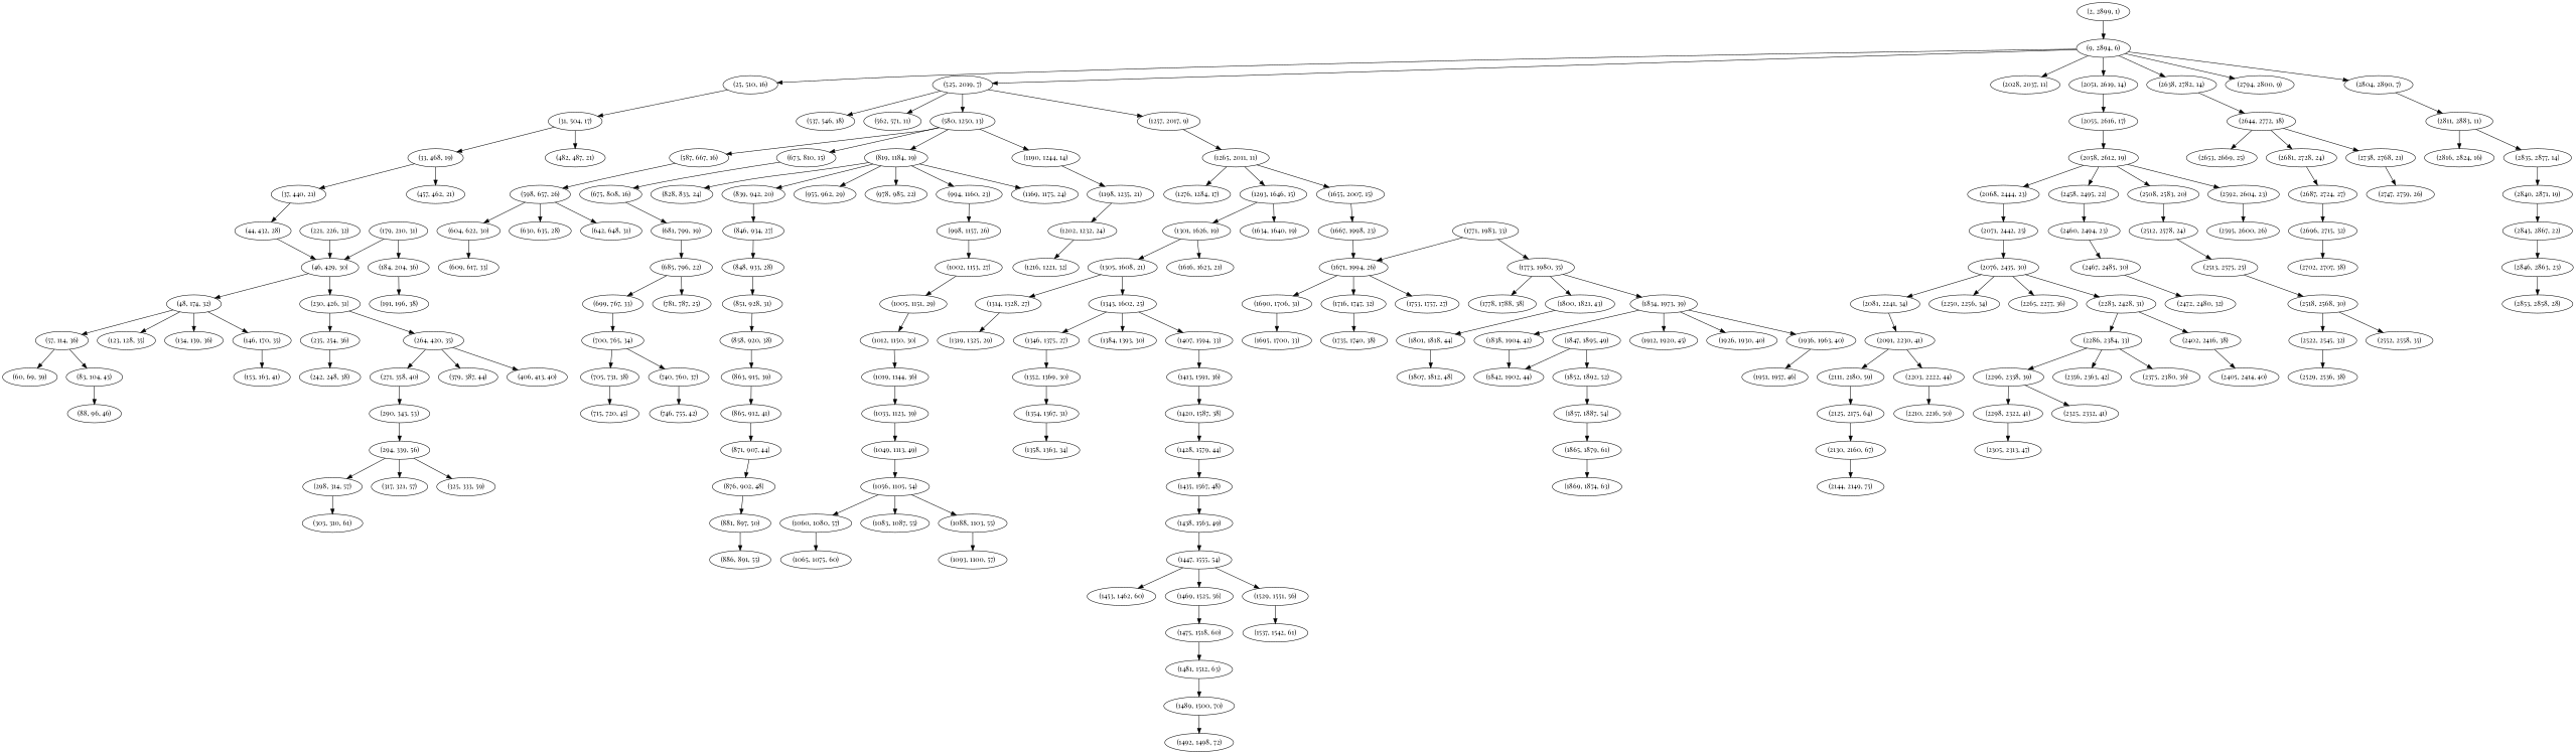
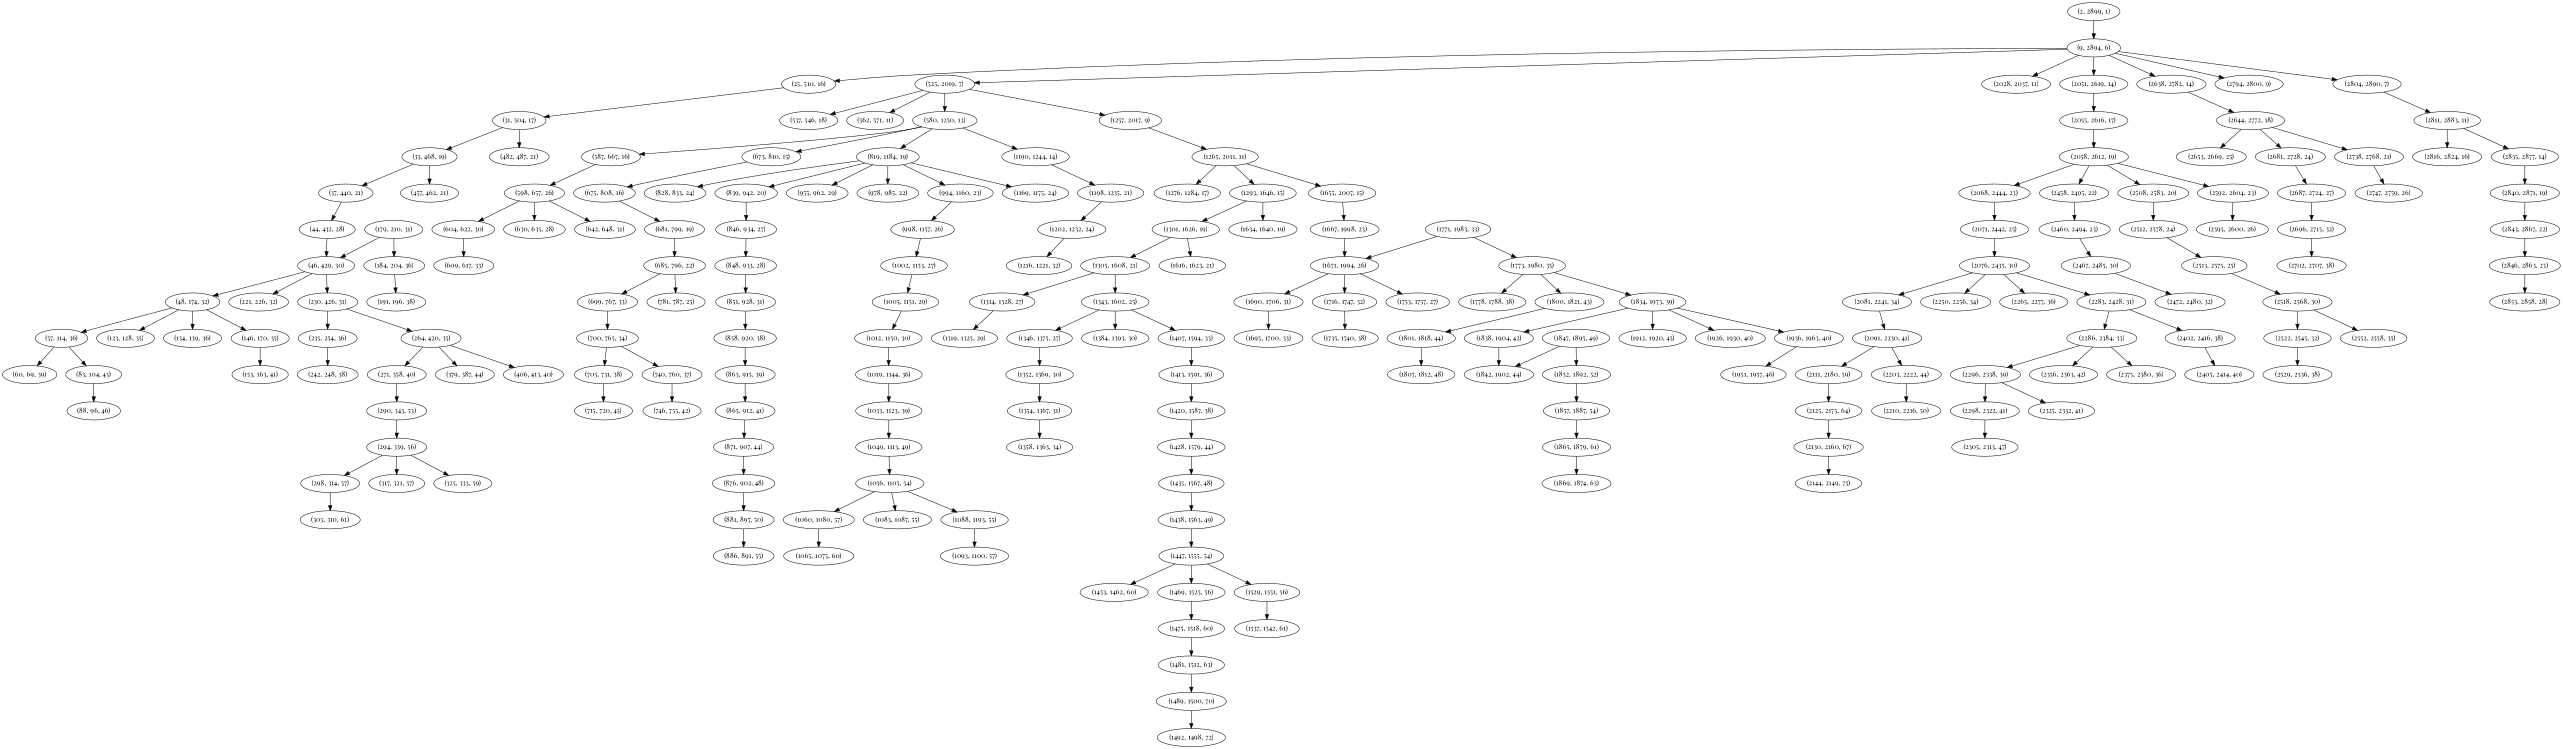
  digraph {
    fontname="Playfair Display"
    node [fontname="Playfair Display"]
    edge [fontname="Playfair Display"]
    "(2, 2899, 1)"
    "(9, 2894, 6)"
    "(25, 510, 16)"
    "(525, 2019, 7)"
    "(2028, 2037, 11)"
    "(2051, 2619, 14)"
    "(2638, 2782, 14)"
    "(2794, 2800, 9)"
    "(2804, 2890, 7)"
    "(31, 504, 17)"
    "(537, 546, 18)"
    "(562, 571, 11)"
    "(580, 1250, 13)"
    "(1257, 2017, 9)"
    "(2055, 2616, 17)"
    "(2644, 2772, 18)"
    "(2811, 2883, 11)"
    "(33, 468, 19)"
    "(482, 487, 21)"
    "(37, 440, 21)"
    "(457, 462, 21)"
    "(44, 432, 28)"
    "(46, 429, 30)"
    "(48, 174, 32)"
    "(221, 226, 32)"
    "(230, 426, 31)"
    "(57, 114, 36)"
    "(123, 128, 35)"
    "(134, 139, 36)"
    "(146, 170, 35)"
    "(179, 210, 31)"
    "(184, 204, 36)"
    "(235, 254, 36)"
    "(264, 420, 35)"
    "(60, 69, 39)"
    "(83, 104, 43)"
    "(153, 163, 41)"
    "(88, 96, 46)"
    "(191, 196, 38)"
    "(242, 248, 38)"
    "(271, 358, 40)"
    "(379, 387, 44)"
    "(406, 413, 40)"
    "(290, 343, 53)"
    "(294, 339, 56)"
    "(298, 314, 57)"
    "(317, 321, 57)"
    "(325, 333, 59)"
    "(303, 310, 61)"
    "(587, 667, 16)"
    "(673, 810, 15)"
    "(819, 1184, 19)"
    "(1190, 1244, 14)"
    "(1265, 2011, 11)"
    "(598, 657, 26)"
    "(675, 808, 16)"
    "(828, 833, 24)"
    "(839, 942, 20)"
    "(955, 962, 29)"
    "(978, 985, 22)"
    "(994, 1160, 23)"
    "(1169, 1175, 24)"
    "(1198, 1235, 21)"
    "(604, 622, 30)"
    "(630, 635, 28)"
    "(642, 648, 31)"
    "(609, 617, 33)"
    "(681, 799, 19)"
    "(685, 796, 22)"
    "(699, 767, 33)"
    "(781, 787, 25)"
    "(700, 765, 34)"
    "(705, 731, 38)"
    "(740, 760, 37)"
    "(715, 720, 45)"
    "(746, 755, 42)"
    "(846, 934, 27)"
    "(998, 1157, 26)"
    "(848, 933, 28)"
    "(851, 928, 31)"
    "(858, 920, 38)"
    "(863, 915, 39)"
    "(865, 912, 41)"
    "(871, 907, 44)"
    "(876, 902, 48)"
    "(881, 897, 50)"
    "(886, 891, 55)"
    "(1002, 1153, 27)"
    "(1005, 1151, 29)"
    "(1012, 1150, 30)"
    "(1019, 1144, 36)"
    "(1033, 1123, 39)"
    n93 [label="(1049, 1113, 49)"]
    "(1056, 1105, 54)"
    "(1060, 1080, 57)"
    "(1083, 1087, 55)"
-   "(1088, 1103, 55)"
+   "(1088, 1103, 55)" [label="(1088, 1193, 55)"]
    "(1065, 1075, 60)"
    "(1093, 1100, 57)"
    "(1202, 1232, 24)"
    "(1216, 1221, 32)"
    "(1276, 1284, 17)"
    "(1293, 1646, 15)"
    "(1655, 2007, 15)"
    "(1301, 1626, 19)"
    "(1634, 1640, 19)"
    "(1667, 1998, 23)"
    "(1305, 1608, 21)"
    "(1616, 1623, 21)"
    "(1314, 1328, 27)"
    "(1343, 1602, 25)"
    "(1319, 1325, 29)"
    "(1346, 1375, 27)"
    "(1384, 1393, 30)"
    "(1407, 1594, 33)"
    "(1352, 1369, 30)"
    "(1413, 1591, 36)"
    "(1354, 1367, 31)"
    "(1358, 1363, 34)"
    "(1420, 1587, 38)"
    "(1428, 1579, 44)"
    "(1435, 1567, 48)"
    "(1438, 1563, 49)"
    "(1447, 1555, 54)"
    "(1453, 1462, 60)"
    "(1469, 1525, 56)"
    "(1529, 1551, 56)"
    "(1475, 1518, 60)"
    "(1537, 1542, 61)"
    "(1481, 1512, 63)"
    "(1489, 1500, 70)"
    "(1492, 1498, 72)"
    "(1671, 1994, 26)"
    "(1690, 1706, 31)"
    "(1716, 1747, 32)"
    "(1753, 1757, 27)"
    "(1695, 1700, 33)"
    "(1735, 1740, 38)"
    "(1771, 1983, 33)"
    "(1773, 1980, 35)"
    "(1778, 1788, 38)"
    "(1800, 1821, 43)"
    "(1834, 1973, 39)"
    "(1801, 1818, 44)"
    "(1838, 1904, 42)"
    "(1912, 1920, 45)"
    "(1926, 1930, 40)"
    "(1936, 1963, 40)"
    "(1807, 1812, 48)"
    "(1842, 1902, 44)"
    "(1951, 1957, 46)"
    "(1847, 1895, 49)"
    "(1852, 1892, 52)"
    "(1857, 1887, 54)"
    "(1865, 1879, 61)"
    "(1869, 1874, 63)"
    "(2058, 2612, 19)"
    "(2068, 2444, 23)"
    "(2458, 2495, 22)"
    "(2508, 2583, 20)"
    "(2592, 2604, 23)"
    "(2071, 2442, 25)"
    "(2460, 2494, 23)"
    "(2512, 2578, 24)"
    "(2595, 2600, 26)"
    "(2076, 2435, 30)"
    "(2081, 2241, 34)"
    "(2250, 2256, 34)"
    "(2265, 2277, 36)"
    "(2283, 2428, 31)"
    "(2091, 2230, 41)"
    "(2286, 2384, 33)"
    "(2402, 2416, 38)"
    "(2111, 2180, 59)"
    "(2203, 2222, 44)"
    "(2125, 2175, 64)"
    "(2210, 2216, 50)"
    "(2130, 2160, 67)"
    "(2144, 2149, 75)"
    "(2296, 2338, 39)"
    "(2356, 2363, 42)"
    "(2375, 2380, 36)"
    "(2405, 2414, 40)"
    "(2298, 2322, 41)"
    "(2325, 2332, 41)"
    "(2305, 2313, 47)"
    "(2467, 2485, 30)"
    "(2472, 2480, 32)"
    "(2513, 2575, 25)"
    "(2518, 2568, 30)"
    "(2522, 2545, 32)"
    "(2552, 2558, 35)"
    "(2529, 2536, 38)"
    "(2653, 2669, 25)"
    "(2681, 2728, 24)"
    "(2738, 2768, 21)"
    "(2687, 2724, 27)"
    "(2747, 2759, 26)"
    "(2696, 2715, 32)"
    "(2702, 2707, 38)"
    "(2816, 2824, 16)"
    "(2835, 2877, 14)"
    "(2840, 2871, 19)"
    "(2843, 2867, 22)"
    "(2846, 2863, 23)"
    "(2853, 2858, 28)"
    "(2, 2899, 1)" -> "(9, 2894, 6)"
    "(9, 2894, 6)" -> "(25, 510, 16)"
    "(9, 2894, 6)" -> "(525, 2019, 7)"
    "(9, 2894, 6)" -> "(2028, 2037, 11)"
    "(9, 2894, 6)" -> "(2051, 2619, 14)"
    "(9, 2894, 6)" -> "(2638, 2782, 14)"
    "(9, 2894, 6)" -> "(2794, 2800, 9)"
    "(9, 2894, 6)" -> "(2804, 2890, 7)"
    "(25, 510, 16)" -> "(31, 504, 17)"
    "(525, 2019, 7)" -> "(537, 546, 18)"
    "(525, 2019, 7)" -> "(562, 571, 11)"
    "(525, 2019, 7)" -> "(580, 1250, 13)"
    "(525, 2019, 7)" -> "(1257, 2017, 9)"
    "(2051, 2619, 14)" -> "(2055, 2616, 17)"
    "(2638, 2782, 14)" -> "(2644, 2772, 18)"
    "(2804, 2890, 7)" -> "(2811, 2883, 11)"
    "(31, 504, 17)" -> "(33, 468, 19)"
    "(31, 504, 17)" -> "(482, 487, 21)"
    "(580, 1250, 13)" -> "(587, 667, 16)"
    "(580, 1250, 13)" -> "(673, 810, 15)"
    "(580, 1250, 13)" -> "(819, 1184, 19)"
    "(580, 1250, 13)" -> "(1190, 1244, 14)"
    "(1257, 2017, 9)" -> "(1265, 2011, 11)"
    "(2055, 2616, 17)" -> "(2058, 2612, 19)"
    "(2644, 2772, 18)" -> "(2653, 2669, 25)"
    "(2644, 2772, 18)" -> "(2681, 2728, 24)"
    "(2644, 2772, 18)" -> "(2738, 2768, 21)"
    "(2811, 2883, 11)" -> "(2816, 2824, 16)"
    "(2811, 2883, 11)" -> "(2835, 2877, 14)"
    "(33, 468, 19)" -> "(37, 440, 21)"
    "(33, 468, 19)" -> "(457, 462, 21)"
    "(37, 440, 21)" -> "(44, 432, 28)"
    "(44, 432, 28)" -> "(46, 429, 30)"
    "(46, 429, 30)" -> "(48, 174, 32)"
-   "(221, 226, 32)" -> "(46, 429, 30)"
+   "(46, 429, 30)" -> "(221, 226, 32)"
    "(46, 429, 30)" -> "(230, 426, 31)"
    "(48, 174, 32)" -> "(57, 114, 36)"
    "(48, 174, 32)" -> "(123, 128, 35)"
    "(48, 174, 32)" -> "(134, 139, 36)"
    "(48, 174, 32)" -> "(146, 170, 35)"
    "(230, 426, 31)" -> "(235, 254, 36)"
    "(230, 426, 31)" -> "(264, 420, 35)"
    "(57, 114, 36)" -> "(60, 69, 39)"
    "(57, 114, 36)" -> "(83, 104, 43)"
    "(146, 170, 35)" -> "(153, 163, 41)"
    "(179, 210, 31)" -> "(46, 429, 30)"
    "(179, 210, 31)" -> "(184, 204, 36)"
    "(184, 204, 36)" -> "(191, 196, 38)"
    "(235, 254, 36)" -> "(242, 248, 38)"
    "(264, 420, 35)" -> "(271, 358, 40)"
    "(264, 420, 35)" -> "(379, 387, 44)"
    "(264, 420, 35)" -> "(406, 413, 40)"
    "(83, 104, 43)" -> "(88, 96, 46)"
    "(271, 358, 40)" -> "(290, 343, 53)"
    "(290, 343, 53)" -> "(294, 339, 56)"
    "(294, 339, 56)" -> "(298, 314, 57)"
    "(294, 339, 56)" -> "(317, 321, 57)"
    "(294, 339, 56)" -> "(325, 333, 59)"
    "(298, 314, 57)" -> "(303, 310, 61)"
    "(587, 667, 16)" -> "(598, 657, 26)"
    "(673, 810, 15)" -> "(675, 808, 16)"
    "(819, 1184, 19)" -> "(828, 833, 24)"
    "(819, 1184, 19)" -> "(839, 942, 20)"
    "(819, 1184, 19)" -> "(955, 962, 29)"
    "(819, 1184, 19)" -> "(978, 985, 22)"
    "(819, 1184, 19)" -> "(994, 1160, 23)"
    "(819, 1184, 19)" -> "(1169, 1175, 24)"
    "(1190, 1244, 14)" -> "(1198, 1235, 21)"
    "(1265, 2011, 11)" -> "(1276, 1284, 17)"
    "(1265, 2011, 11)" -> "(1293, 1646, 15)"
    "(1265, 2011, 11)" -> "(1655, 2007, 15)"
    "(598, 657, 26)" -> "(604, 622, 30)"
    "(598, 657, 26)" -> "(630, 635, 28)"
    "(598, 657, 26)" -> "(642, 648, 31)"
    "(675, 808, 16)" -> "(681, 799, 19)"
    "(839, 942, 20)" -> "(846, 934, 27)"
    "(994, 1160, 23)" -> "(998, 1157, 26)"
    "(1198, 1235, 21)" -> "(1202, 1232, 24)"
    "(604, 622, 30)" -> "(609, 617, 33)"
    "(681, 799, 19)" -> "(685, 796, 22)"
    "(685, 796, 22)" -> "(699, 767, 33)"
    "(685, 796, 22)" -> "(781, 787, 25)"
    "(699, 767, 33)" -> "(700, 765, 34)"
    "(700, 765, 34)" -> "(705, 731, 38)"
    "(700, 765, 34)" -> "(740, 760, 37)"
    "(705, 731, 38)" -> "(715, 720, 45)"
    "(740, 760, 37)" -> "(746, 755, 42)"
    "(846, 934, 27)" -> "(848, 933, 28)"
    "(998, 1157, 26)" -> "(1002, 1153, 27)"
    "(848, 933, 28)" -> "(851, 928, 31)"
    "(851, 928, 31)" -> "(858, 920, 38)"
    "(858, 920, 38)" -> "(863, 915, 39)"
    "(863, 915, 39)" -> "(865, 912, 41)"
    "(865, 912, 41)" -> "(871, 907, 44)"
    "(871, 907, 44)" -> "(876, 902, 48)"
    "(876, 902, 48)" -> "(881, 897, 50)"
    "(881, 897, 50)" -> "(886, 891, 55)"
    "(1002, 1153, 27)" -> "(1005, 1151, 29)"
    "(1005, 1151, 29)" -> "(1012, 1150, 30)"
    "(1012, 1150, 30)" -> "(1019, 1144, 36)"
    "(1019, 1144, 36)" -> "(1033, 1123, 39)"
    "(1033, 1123, 39)" -> n93
    n93 -> "(1056, 1105, 54)"
    "(1056, 1105, 54)" -> "(1060, 1080, 57)"
    "(1056, 1105, 54)" -> "(1083, 1087, 55)"
    "(1056, 1105, 54)" -> "(1088, 1103, 55)"
    "(1060, 1080, 57)" -> "(1065, 1075, 60)"
    "(1088, 1103, 55)" -> "(1093, 1100, 57)"
    "(1202, 1232, 24)" -> "(1216, 1221, 32)"
    "(1293, 1646, 15)" -> "(1301, 1626, 19)"
    "(1293, 1646, 15)" -> "(1634, 1640, 19)"
    "(1655, 2007, 15)" -> "(1667, 1998, 23)"
    "(1301, 1626, 19)" -> "(1305, 1608, 21)"
    "(1301, 1626, 19)" -> "(1616, 1623, 21)"
    "(1667, 1998, 23)" -> "(1671, 1994, 26)"
    "(1305, 1608, 21)" -> "(1314, 1328, 27)"
    "(1305, 1608, 21)" -> "(1343, 1602, 25)"
    "(1314, 1328, 27)" -> "(1319, 1325, 29)"
    "(1343, 1602, 25)" -> "(1346, 1375, 27)"
    "(1343, 1602, 25)" -> "(1384, 1393, 30)"
    "(1343, 1602, 25)" -> "(1407, 1594, 33)"
    "(1346, 1375, 27)" -> "(1352, 1369, 30)"
    "(1407, 1594, 33)" -> "(1413, 1591, 36)"
    "(1352, 1369, 30)" -> "(1354, 1367, 31)"
    "(1413, 1591, 36)" -> "(1420, 1587, 38)"
    "(1354, 1367, 31)" -> "(1358, 1363, 34)"
    "(1420, 1587, 38)" -> "(1428, 1579, 44)"
    "(1428, 1579, 44)" -> "(1435, 1567, 48)"
    "(1435, 1567, 48)" -> "(1438, 1563, 49)"
    "(1438, 1563, 49)" -> "(1447, 1555, 54)"
    "(1447, 1555, 54)" -> "(1453, 1462, 60)"
    "(1447, 1555, 54)" -> "(1469, 1525, 56)"
    "(1447, 1555, 54)" -> "(1529, 1551, 56)"
    "(1469, 1525, 56)" -> "(1475, 1518, 60)"
    "(1529, 1551, 56)" -> "(1537, 1542, 61)"
    "(1475, 1518, 60)" -> "(1481, 1512, 63)"
    "(1481, 1512, 63)" -> "(1489, 1500, 70)"
    "(1489, 1500, 70)" -> "(1492, 1498, 72)"
    "(1671, 1994, 26)" -> "(1690, 1706, 31)"
    "(1671, 1994, 26)" -> "(1716, 1747, 32)"
    "(1671, 1994, 26)" -> "(1753, 1757, 27)"
    "(1690, 1706, 31)" -> "(1695, 1700, 33)"
    "(1716, 1747, 32)" -> "(1735, 1740, 38)"
    "(1771, 1983, 33)" -> "(1671, 1994, 26)"
    "(1771, 1983, 33)" -> "(1773, 1980, 35)"
    "(1773, 1980, 35)" -> "(1778, 1788, 38)"
    "(1773, 1980, 35)" -> "(1800, 1821, 43)"
    "(1773, 1980, 35)" -> "(1834, 1973, 39)"
    "(1800, 1821, 43)" -> "(1801, 1818, 44)"
    "(1834, 1973, 39)" -> "(1838, 1904, 42)"
    "(1834, 1973, 39)" -> "(1912, 1920, 45)"
    "(1834, 1973, 39)" -> "(1926, 1930, 40)"
    "(1834, 1973, 39)" -> "(1936, 1963, 40)"
    "(1801, 1818, 44)" -> "(1807, 1812, 48)"
    "(1838, 1904, 42)" -> "(1842, 1902, 44)"
    "(1936, 1963, 40)" -> "(1951, 1957, 46)"
    "(1847, 1895, 49)" -> "(1842, 1902, 44)"
    "(1847, 1895, 49)" -> "(1852, 1892, 52)"
    "(1852, 1892, 52)" -> "(1857, 1887, 54)"
    "(1857, 1887, 54)" -> "(1865, 1879, 61)"
    "(1865, 1879, 61)" -> "(1869, 1874, 63)"
    "(2058, 2612, 19)" -> "(2068, 2444, 23)"
    "(2058, 2612, 19)" -> "(2458, 2495, 22)"
    "(2058, 2612, 19)" -> "(2508, 2583, 20)"
    "(2058, 2612, 19)" -> "(2592, 2604, 23)"
    "(2068, 2444, 23)" -> "(2071, 2442, 25)"
    "(2458, 2495, 22)" -> "(2460, 2494, 23)"
    "(2508, 2583, 20)" -> "(2512, 2578, 24)"
    "(2592, 2604, 23)" -> "(2595, 2600, 26)"
    "(2071, 2442, 25)" -> "(2076, 2435, 30)"
    "(2460, 2494, 23)" -> "(2467, 2485, 30)"
    "(2512, 2578, 24)" -> "(2513, 2575, 25)"
    "(2076, 2435, 30)" -> "(2081, 2241, 34)"
    "(2076, 2435, 30)" -> "(2250, 2256, 34)"
    "(2076, 2435, 30)" -> "(2265, 2277, 36)"
    "(2076, 2435, 30)" -> "(2283, 2428, 31)"
    "(2081, 2241, 34)" -> "(2091, 2230, 41)"
    "(2283, 2428, 31)" -> "(2286, 2384, 33)"
    "(2283, 2428, 31)" -> "(2402, 2416, 38)"
    "(2091, 2230, 41)" -> "(2111, 2180, 59)"
    "(2091, 2230, 41)" -> "(2203, 2222, 44)"
    "(2286, 2384, 33)" -> "(2296, 2338, 39)"
    "(2286, 2384, 33)" -> "(2356, 2363, 42)"
    "(2286, 2384, 33)" -> "(2375, 2380, 36)"
    "(2402, 2416, 38)" -> "(2405, 2414, 40)"
    "(2111, 2180, 59)" -> "(2125, 2175, 64)"
    "(2203, 2222, 44)" -> "(2210, 2216, 50)"
    "(2125, 2175, 64)" -> "(2130, 2160, 67)"
    "(2130, 2160, 67)" -> "(2144, 2149, 75)"
    "(2296, 2338, 39)" -> "(2298, 2322, 41)"
    "(2296, 2338, 39)" -> "(2325, 2332, 41)"
    "(2298, 2322, 41)" -> "(2305, 2313, 47)"
    "(2467, 2485, 30)" -> "(2472, 2480, 32)"
    "(2513, 2575, 25)" -> "(2518, 2568, 30)"
    "(2518, 2568, 30)" -> "(2522, 2545, 32)"
    "(2518, 2568, 30)" -> "(2552, 2558, 35)"
    "(2522, 2545, 32)" -> "(2529, 2536, 38)"
    "(2681, 2728, 24)" -> "(2687, 2724, 27)"
    "(2738, 2768, 21)" -> "(2747, 2759, 26)"
    "(2687, 2724, 27)" -> "(2696, 2715, 32)"
    "(2696, 2715, 32)" -> "(2702, 2707, 38)"
    "(2835, 2877, 14)" -> "(2840, 2871, 19)"
    "(2840, 2871, 19)" -> "(2843, 2867, 22)"
    "(2843, 2867, 22)" -> "(2846, 2863, 23)"
    "(2846, 2863, 23)" -> "(2853, 2858, 28)"
  }
